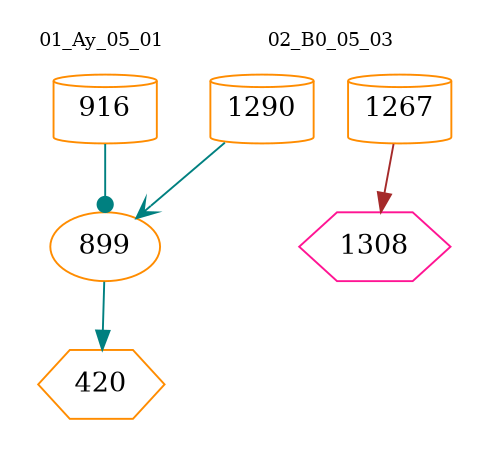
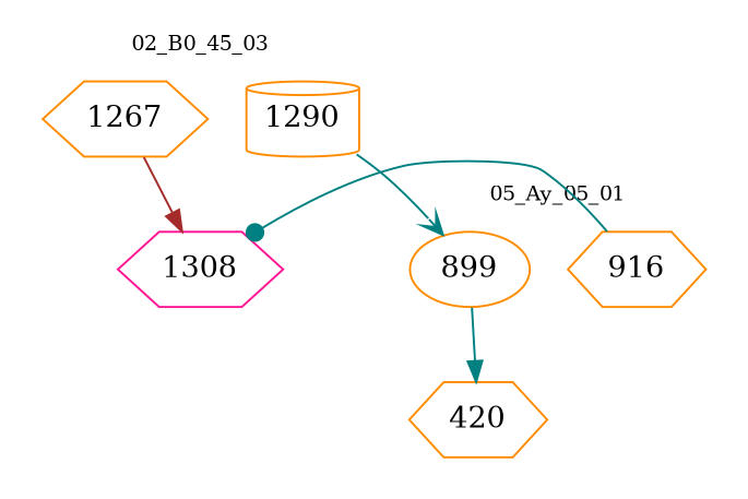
  digraph {
    node [color=darkorange shape=hexagon]
    edge [arrowhead=normal color=teal]
-   n1 [label=916 shape=cylinder]
+   n1 [label=916]
    n2 [label=899 shape=ellipse]
    n3 [label=420]
    n4 [label=1290 shape=cylinder]
-   n5 [label=1267 shape=cylinder]
+   n5 [label=1267]
    n6 [color=deeppink label=1308]
    subgraph cluster_1 {
      color=white
      fontsize=10
-     label="01_Ay_05_01"
+     label="05_Ay_05_01"
      n1
      n2
      n3
    }
    subgraph cluster_2 {
      color=white
      fontsize=10
-     label="02_B0_05_03"
+     label="02_B0_45_03"
      n4
      n5
      n6
    }
-   n1 -> n2 [arrowhead=dot]
+   n1 -> n6 [arrowhead=dot]
    n2 -> n3
    n4 -> n2 [arrowhead=vee]
    n5 -> n6 [color=brown]
  }
